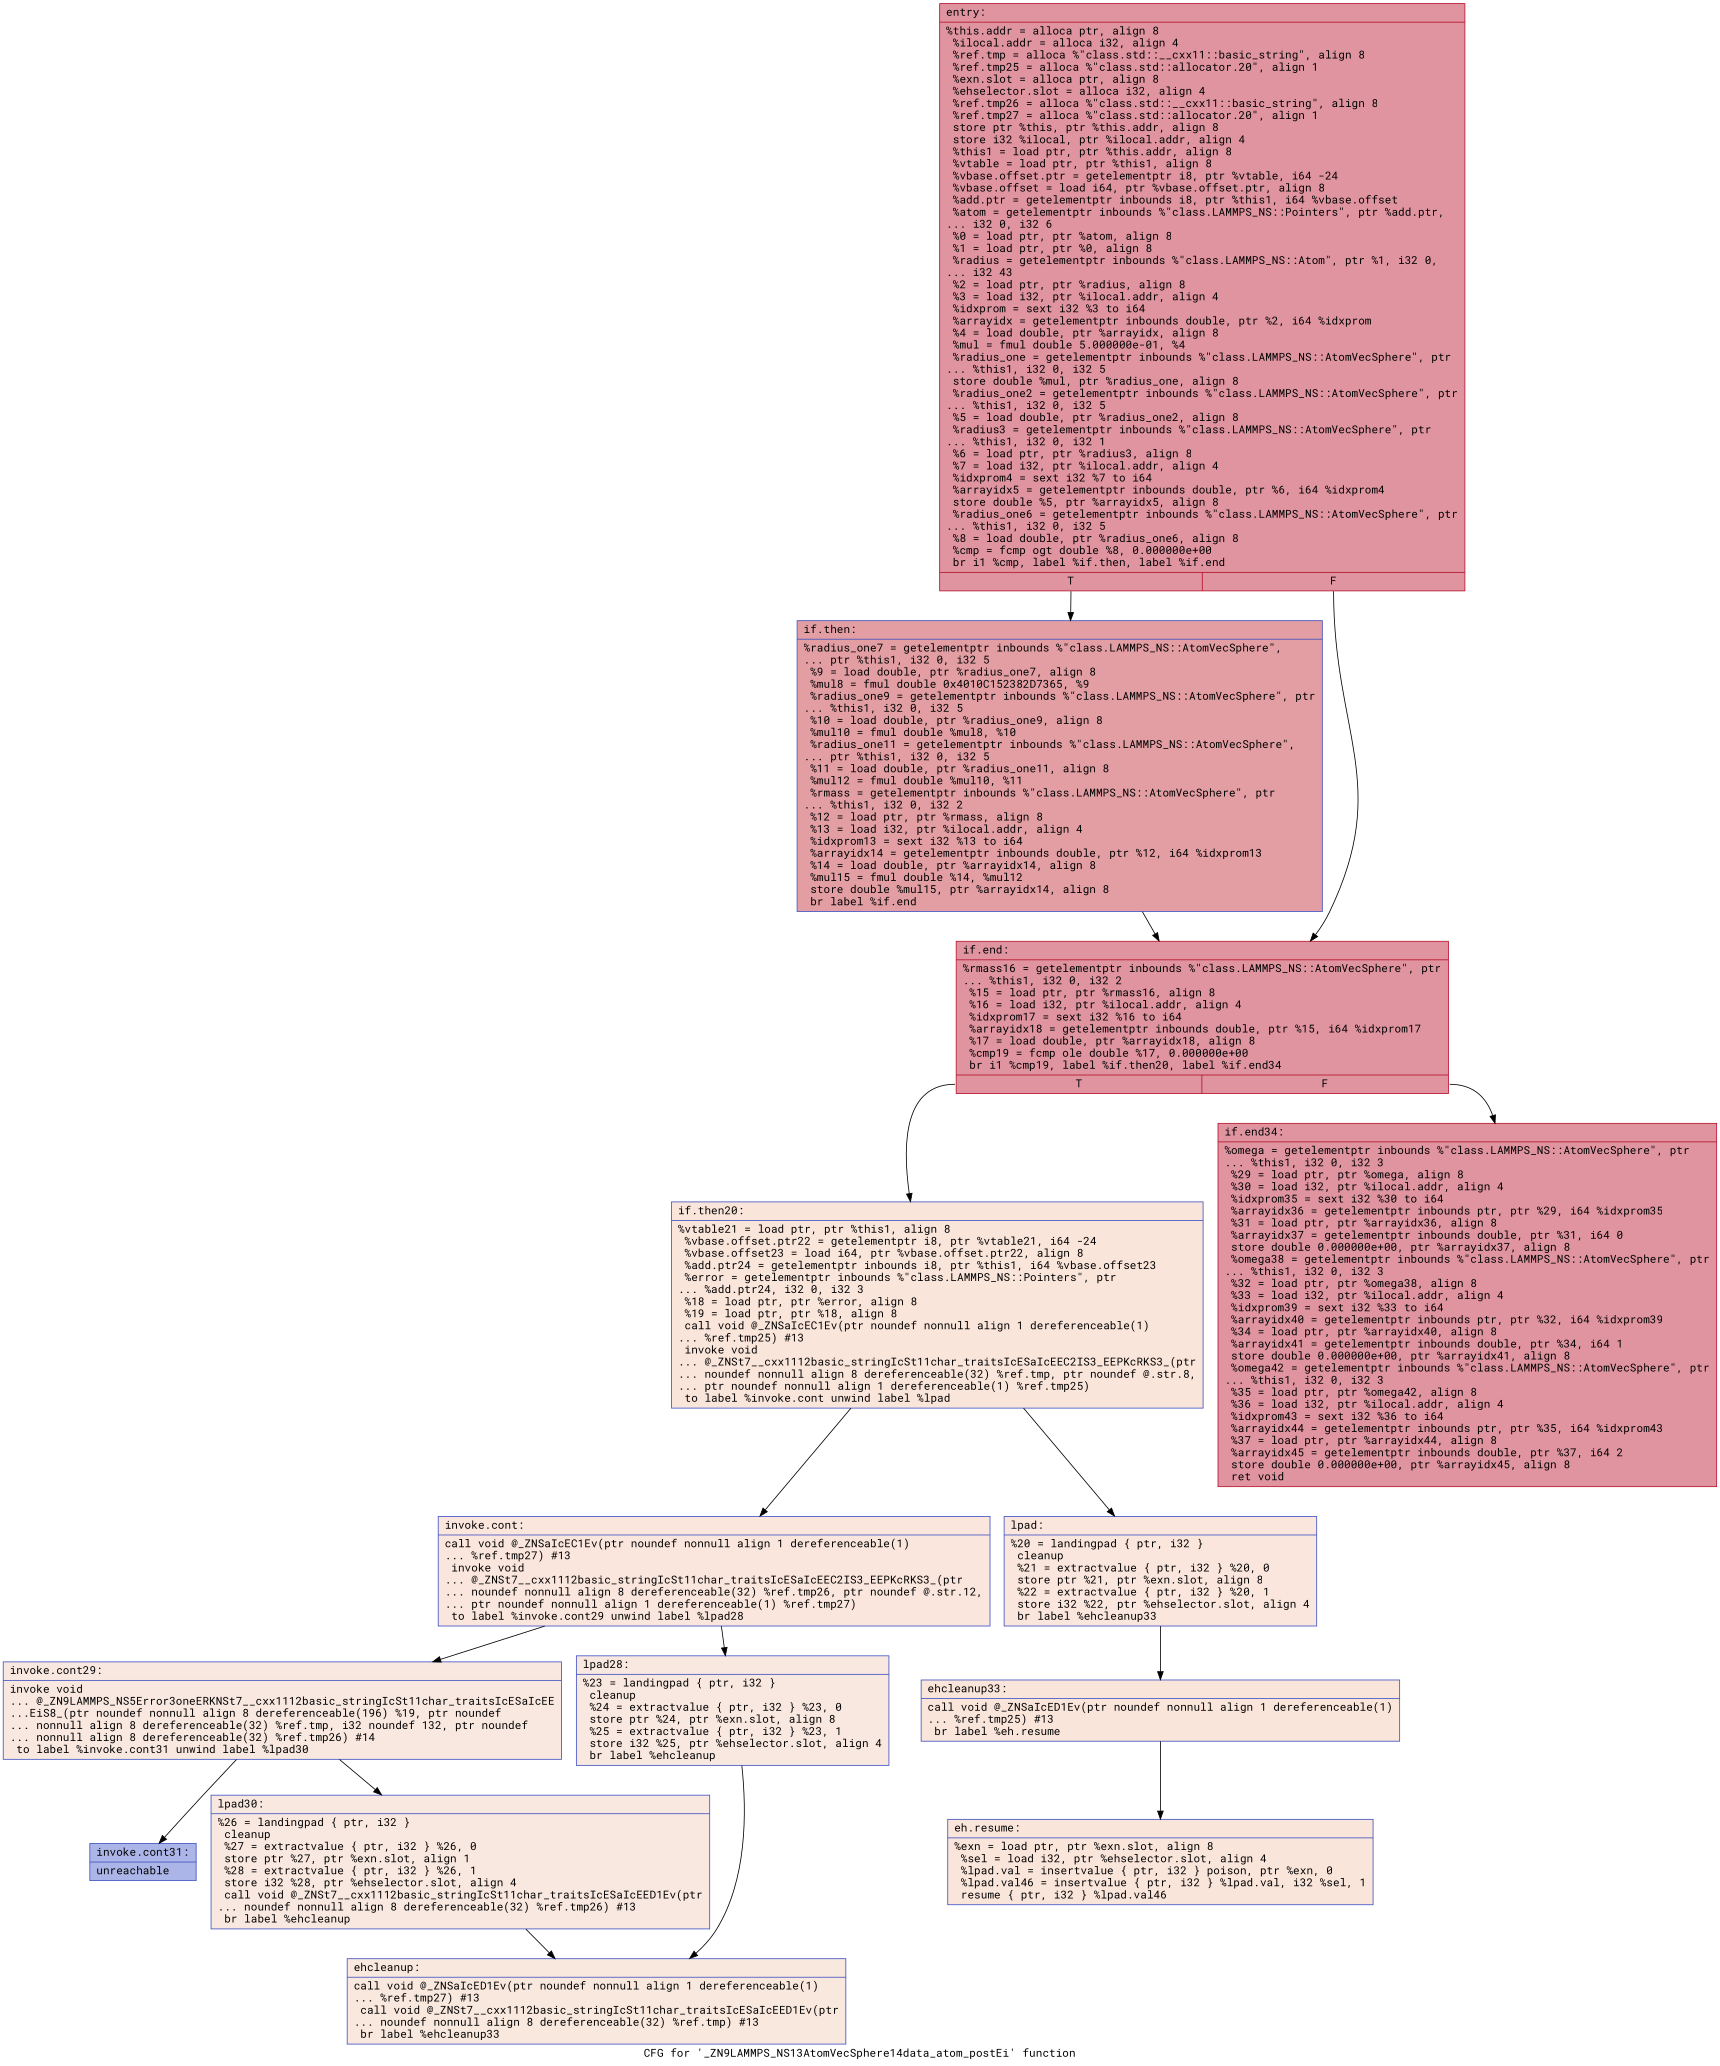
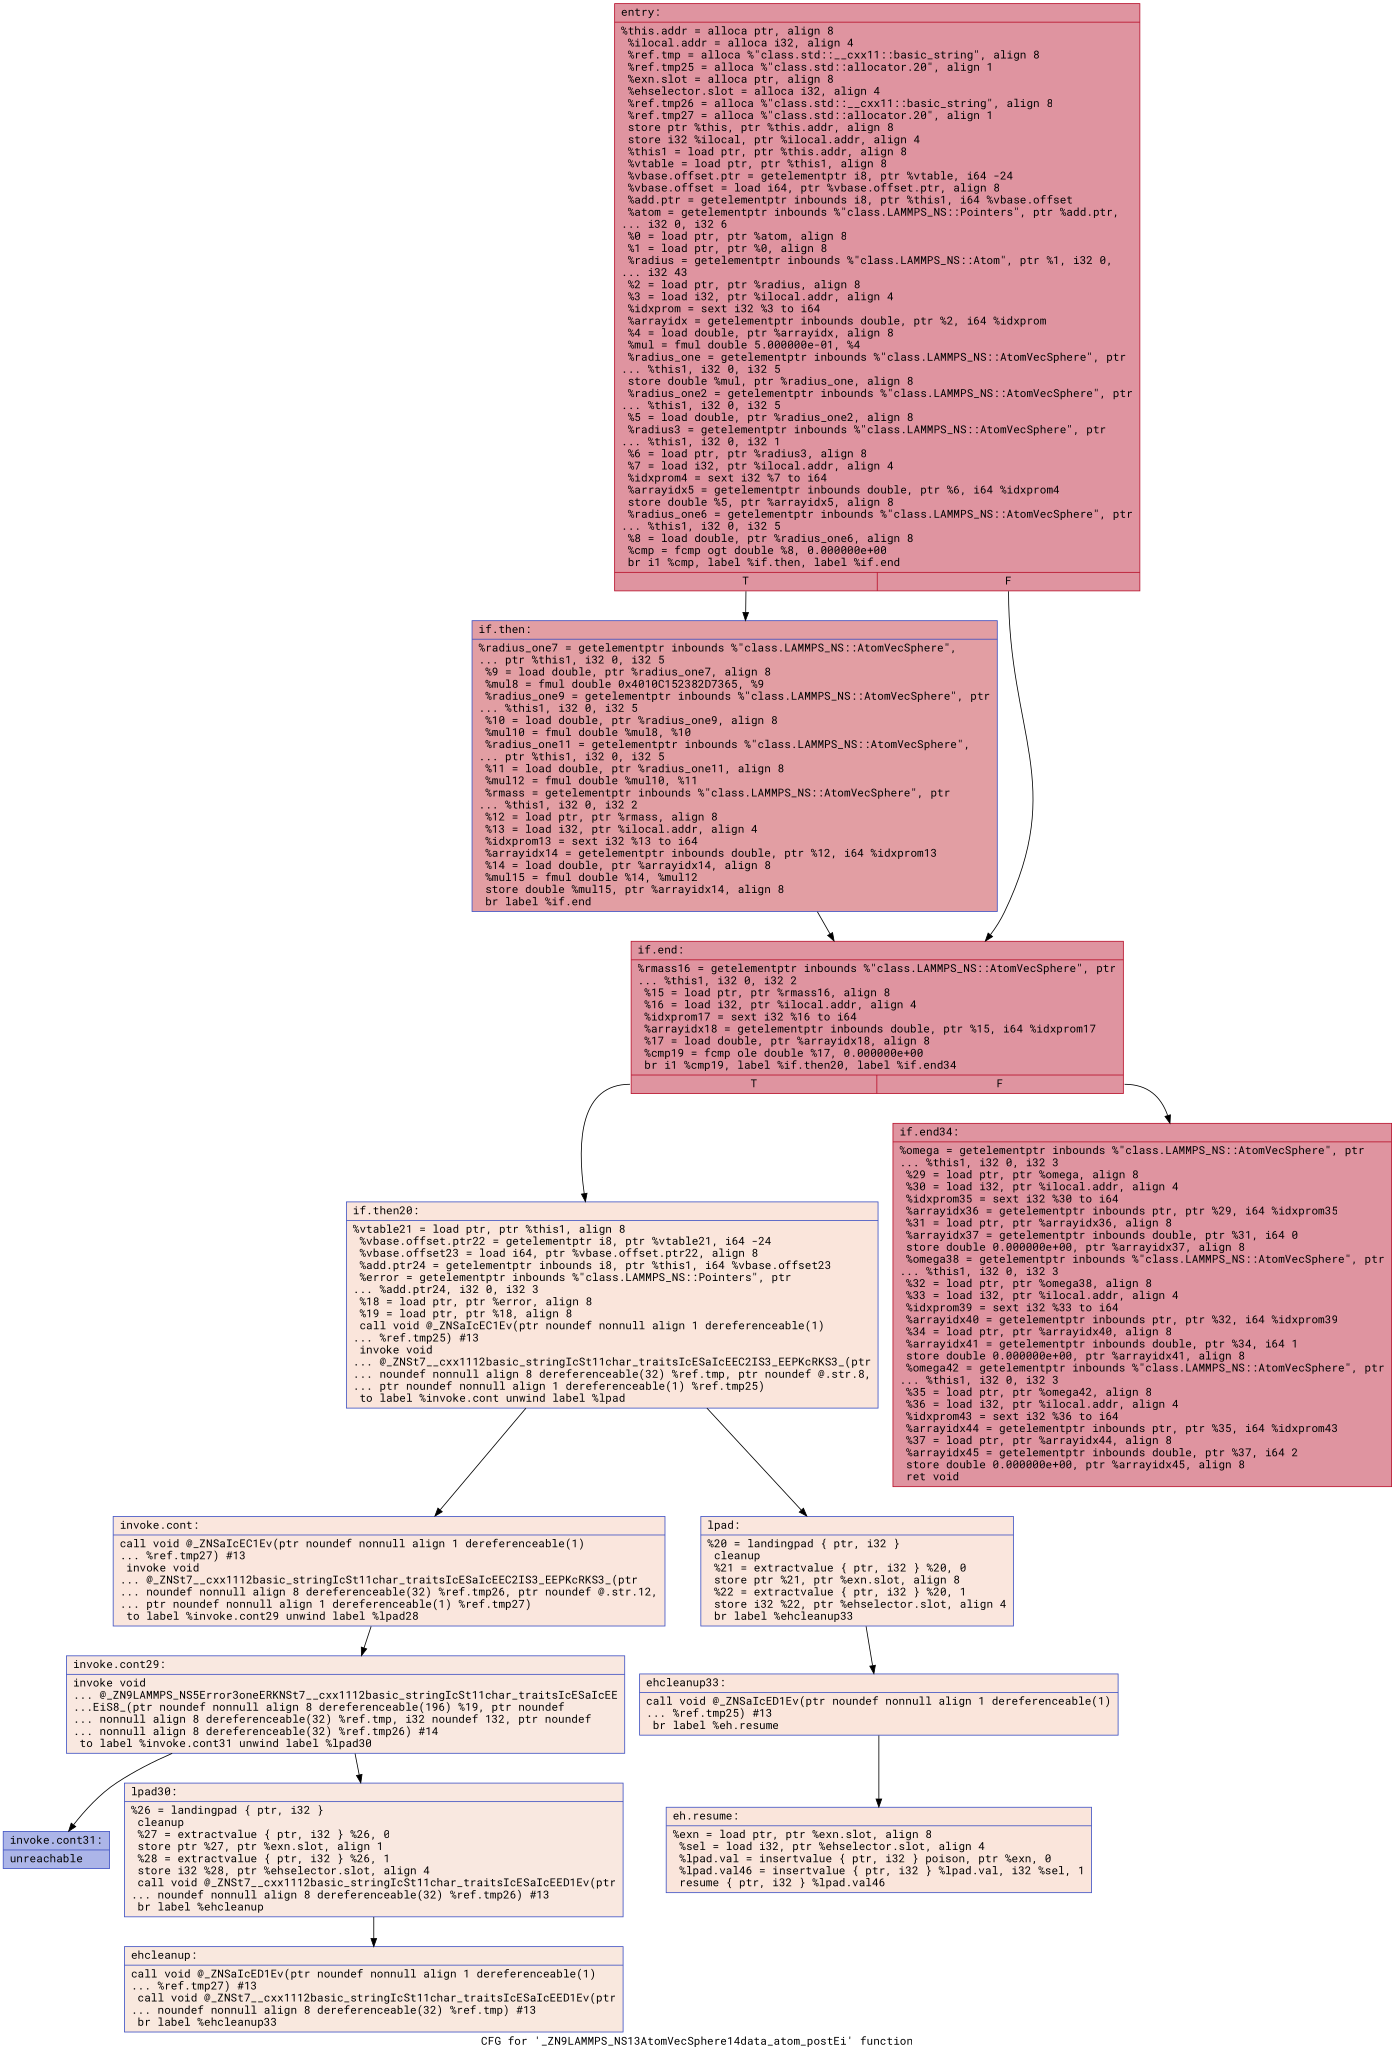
  digraph {
    fontname="Roboto Mono"
    label="CFG for '_ZN9LAMMPS_NS13AtomVecSphere14data_atom_postEi' function"
    node [color="#3d50c3ff" fillcolor="#b70d2870" fontname="Roboto Mono" shape=record style=filled]
    edge [fontname="Roboto Mono"]
    n1 [color="#b70d28ff" label="{entry:\l|  %this.addr = alloca ptr, align 8\l  %ilocal.addr = alloca i32, align 4\l  %ref.tmp = alloca %\"class.std::__cxx11::basic_string\", align 8\l  %ref.tmp25 = alloca %\"class.std::allocator.20\", align 1\l  %exn.slot = alloca ptr, align 8\l  %ehselector.slot = alloca i32, align 4\l  %ref.tmp26 = alloca %\"class.std::__cxx11::basic_string\", align 8\l  %ref.tmp27 = alloca %\"class.std::allocator.20\", align 1\l  store ptr %this, ptr %this.addr, align 8\l  store i32 %ilocal, ptr %ilocal.addr, align 4\l  %this1 = load ptr, ptr %this.addr, align 8\l  %vtable = load ptr, ptr %this1, align 8\l  %vbase.offset.ptr = getelementptr i8, ptr %vtable, i64 -24\l  %vbase.offset = load i64, ptr %vbase.offset.ptr, align 8\l  %add.ptr = getelementptr inbounds i8, ptr %this1, i64 %vbase.offset\l  %atom = getelementptr inbounds %\"class.LAMMPS_NS::Pointers\", ptr %add.ptr,\l... i32 0, i32 6\l  %0 = load ptr, ptr %atom, align 8\l  %1 = load ptr, ptr %0, align 8\l  %radius = getelementptr inbounds %\"class.LAMMPS_NS::Atom\", ptr %1, i32 0,\l... i32 43\l  %2 = load ptr, ptr %radius, align 8\l  %3 = load i32, ptr %ilocal.addr, align 4\l  %idxprom = sext i32 %3 to i64\l  %arrayidx = getelementptr inbounds double, ptr %2, i64 %idxprom\l  %4 = load double, ptr %arrayidx, align 8\l  %mul = fmul double 5.000000e-01, %4\l  %radius_one = getelementptr inbounds %\"class.LAMMPS_NS::AtomVecSphere\", ptr\l... %this1, i32 0, i32 5\l  store double %mul, ptr %radius_one, align 8\l  %radius_one2 = getelementptr inbounds %\"class.LAMMPS_NS::AtomVecSphere\", ptr\l... %this1, i32 0, i32 5\l  %5 = load double, ptr %radius_one2, align 8\l  %radius3 = getelementptr inbounds %\"class.LAMMPS_NS::AtomVecSphere\", ptr\l... %this1, i32 0, i32 1\l  %6 = load ptr, ptr %radius3, align 8\l  %7 = load i32, ptr %ilocal.addr, align 4\l  %idxprom4 = sext i32 %7 to i64\l  %arrayidx5 = getelementptr inbounds double, ptr %6, i64 %idxprom4\l  store double %5, ptr %arrayidx5, align 8\l  %radius_one6 = getelementptr inbounds %\"class.LAMMPS_NS::AtomVecSphere\", ptr\l... %this1, i32 0, i32 5\l  %8 = load double, ptr %radius_one6, align 8\l  %cmp = fcmp ogt double %8, 0.000000e+00\l  br i1 %cmp, label %if.then, label %if.end\l|{<s0>T|<s1>F}}"]
    n2 [fillcolor="#be242e70" label="{if.then:\l|  %radius_one7 = getelementptr inbounds %\"class.LAMMPS_NS::AtomVecSphere\",\l... ptr %this1, i32 0, i32 5\l  %9 = load double, ptr %radius_one7, align 8\l  %mul8 = fmul double 0x4010C152382D7365, %9\l  %radius_one9 = getelementptr inbounds %\"class.LAMMPS_NS::AtomVecSphere\", ptr\l... %this1, i32 0, i32 5\l  %10 = load double, ptr %radius_one9, align 8\l  %mul10 = fmul double %mul8, %10\l  %radius_one11 = getelementptr inbounds %\"class.LAMMPS_NS::AtomVecSphere\",\l... ptr %this1, i32 0, i32 5\l  %11 = load double, ptr %radius_one11, align 8\l  %mul12 = fmul double %mul10, %11\l  %rmass = getelementptr inbounds %\"class.LAMMPS_NS::AtomVecSphere\", ptr\l... %this1, i32 0, i32 2\l  %12 = load ptr, ptr %rmass, align 8\l  %13 = load i32, ptr %ilocal.addr, align 4\l  %idxprom13 = sext i32 %13 to i64\l  %arrayidx14 = getelementptr inbounds double, ptr %12, i64 %idxprom13\l  %14 = load double, ptr %arrayidx14, align 8\l  %mul15 = fmul double %14, %mul12\l  store double %mul15, ptr %arrayidx14, align 8\l  br label %if.end\l}"]
    n3 [color="#b70d28ff" label="{if.end:\l|  %rmass16 = getelementptr inbounds %\"class.LAMMPS_NS::AtomVecSphere\", ptr\l... %this1, i32 0, i32 2\l  %15 = load ptr, ptr %rmass16, align 8\l  %16 = load i32, ptr %ilocal.addr, align 4\l  %idxprom17 = sext i32 %16 to i64\l  %arrayidx18 = getelementptr inbounds double, ptr %15, i64 %idxprom17\l  %17 = load double, ptr %arrayidx18, align 8\l  %cmp19 = fcmp ole double %17, 0.000000e+00\l  br i1 %cmp19, label %if.then20, label %if.end34\l|{<s0>T|<s1>F}}"]
    n4 [fillcolor="#f4c5ad70" label="{if.then20:\l|  %vtable21 = load ptr, ptr %this1, align 8\l  %vbase.offset.ptr22 = getelementptr i8, ptr %vtable21, i64 -24\l  %vbase.offset23 = load i64, ptr %vbase.offset.ptr22, align 8\l  %add.ptr24 = getelementptr inbounds i8, ptr %this1, i64 %vbase.offset23\l  %error = getelementptr inbounds %\"class.LAMMPS_NS::Pointers\", ptr\l... %add.ptr24, i32 0, i32 3\l  %18 = load ptr, ptr %error, align 8\l  %19 = load ptr, ptr %18, align 8\l  call void @_ZNSaIcEC1Ev(ptr noundef nonnull align 1 dereferenceable(1)\l... %ref.tmp25) #13\l  invoke void\l... @_ZNSt7__cxx1112basic_stringIcSt11char_traitsIcESaIcEEC2IS3_EEPKcRKS3_(ptr\l... noundef nonnull align 8 dereferenceable(32) %ref.tmp, ptr noundef @.str.8,\l... ptr noundef nonnull align 1 dereferenceable(1) %ref.tmp25)\l          to label %invoke.cont unwind label %lpad\l}"]
    n5 [color="#b70d28ff" label="{if.end34:\l|  %omega = getelementptr inbounds %\"class.LAMMPS_NS::AtomVecSphere\", ptr\l... %this1, i32 0, i32 3\l  %29 = load ptr, ptr %omega, align 8\l  %30 = load i32, ptr %ilocal.addr, align 4\l  %idxprom35 = sext i32 %30 to i64\l  %arrayidx36 = getelementptr inbounds ptr, ptr %29, i64 %idxprom35\l  %31 = load ptr, ptr %arrayidx36, align 8\l  %arrayidx37 = getelementptr inbounds double, ptr %31, i64 0\l  store double 0.000000e+00, ptr %arrayidx37, align 8\l  %omega38 = getelementptr inbounds %\"class.LAMMPS_NS::AtomVecSphere\", ptr\l... %this1, i32 0, i32 3\l  %32 = load ptr, ptr %omega38, align 8\l  %33 = load i32, ptr %ilocal.addr, align 4\l  %idxprom39 = sext i32 %33 to i64\l  %arrayidx40 = getelementptr inbounds ptr, ptr %32, i64 %idxprom39\l  %34 = load ptr, ptr %arrayidx40, align 8\l  %arrayidx41 = getelementptr inbounds double, ptr %34, i64 1\l  store double 0.000000e+00, ptr %arrayidx41, align 8\l  %omega42 = getelementptr inbounds %\"class.LAMMPS_NS::AtomVecSphere\", ptr\l... %this1, i32 0, i32 3\l  %35 = load ptr, ptr %omega42, align 8\l  %36 = load i32, ptr %ilocal.addr, align 4\l  %idxprom43 = sext i32 %36 to i64\l  %arrayidx44 = getelementptr inbounds ptr, ptr %35, i64 %idxprom43\l  %37 = load ptr, ptr %arrayidx44, align 8\l  %arrayidx45 = getelementptr inbounds double, ptr %37, i64 2\l  store double 0.000000e+00, ptr %arrayidx45, align 8\l  ret void\l}"]
    n6 [fillcolor="#f3c7b170" label="{invoke.cont:\l|  call void @_ZNSaIcEC1Ev(ptr noundef nonnull align 1 dereferenceable(1)\l... %ref.tmp27) #13\l  invoke void\l... @_ZNSt7__cxx1112basic_stringIcSt11char_traitsIcESaIcEEC2IS3_EEPKcRKS3_(ptr\l... noundef nonnull align 8 dereferenceable(32) %ref.tmp26, ptr noundef @.str.12,\l... ptr noundef nonnull align 1 dereferenceable(1) %ref.tmp27)\l          to label %invoke.cont29 unwind label %lpad28\l}"]
    n7 [fillcolor="#f3c7b170" label="{lpad:\l|  %20 = landingpad \{ ptr, i32 \}\l          cleanup\l  %21 = extractvalue \{ ptr, i32 \} %20, 0\l  store ptr %21, ptr %exn.slot, align 8\l  %22 = extractvalue \{ ptr, i32 \} %20, 1\l  store i32 %22, ptr %ehselector.slot, align 4\l  br label %ehcleanup33\l}"]
    n8 [fillcolor="#f1ccb870" label="{invoke.cont29:\l|  invoke void\l... @_ZN9LAMMPS_NS5Error3oneERKNSt7__cxx1112basic_stringIcSt11char_traitsIcESaIcEE\l...EiS8_(ptr noundef nonnull align 8 dereferenceable(196) %19, ptr noundef\l... nonnull align 8 dereferenceable(32) %ref.tmp, i32 noundef 132, ptr noundef\l... nonnull align 8 dereferenceable(32) %ref.tmp26) #14\l          to label %invoke.cont31 unwind label %lpad30\l}"]
-   n9 [fillcolor="#f1ccb870" label="{lpad28:\l|  %23 = landingpad \{ ptr, i32 \}\l          cleanup\l  %24 = extractvalue \{ ptr, i32 \} %23, 0\l  store ptr %24, ptr %exn.slot, align 8\l  %25 = extractvalue \{ ptr, i32 \} %23, 1\l  store i32 %25, ptr %ehselector.slot, align 4\l  br label %ehcleanup\l}"]
    n10 [fillcolor="#f4c5ad70" label="{ehcleanup33:\l|  call void @_ZNSaIcED1Ev(ptr noundef nonnull align 1 dereferenceable(1)\l... %ref.tmp25) #13\l  br label %eh.resume\l}"]
    n11 [fillcolor="#4358cb70" label="{invoke.cont31:\l|  unreachable\l}"]
    n12 [fillcolor="#f1ccb870" label="{lpad30:\l|  %26 = landingpad \{ ptr, i32 \}\l          cleanup\l  %27 = extractvalue \{ ptr, i32 \} %26, 0\l  store ptr %27, ptr %exn.slot, align 1\l  %28 = extractvalue \{ ptr, i32 \} %26, 1\l  store i32 %28, ptr %ehselector.slot, align 4\l  call void @_ZNSt7__cxx1112basic_stringIcSt11char_traitsIcESaIcEED1Ev(ptr\l... noundef nonnull align 8 dereferenceable(32) %ref.tmp26) #13\l  br label %ehcleanup\l}"]
    n13 [fillcolor="#f2cab570" label="{ehcleanup:\l|  call void @_ZNSaIcED1Ev(ptr noundef nonnull align 1 dereferenceable(1)\l... %ref.tmp27) #13\l  call void @_ZNSt7__cxx1112basic_stringIcSt11char_traitsIcESaIcEED1Ev(ptr\l... noundef nonnull align 8 dereferenceable(32) %ref.tmp) #13\l  br label %ehcleanup33\l}"]
    n14 [fillcolor="#f4c5ad70" label="{eh.resume:\l|  %exn = load ptr, ptr %exn.slot, align 8\l  %sel = load i32, ptr %ehselector.slot, align 4\l  %lpad.val = insertvalue \{ ptr, i32 \} poison, ptr %exn, 0\l  %lpad.val46 = insertvalue \{ ptr, i32 \} %lpad.val, i32 %sel, 1\l  resume \{ ptr, i32 \} %lpad.val46\l}"]
    n1 -> n2 [tailport=s0]
    n1 -> n3 [tailport=s1]
    n2 -> n3
    n3 -> n4 [tailport=s0]
    n3 -> n5 [tailport=s1]
    n4 -> n6
    n4 -> n7
    n6 -> n8
-   n6 -> n9
    n7 -> n10
    n8 -> n11
    n8 -> n12
-   n9 -> n13
    n10 -> n14
    n12 -> n13
  }
